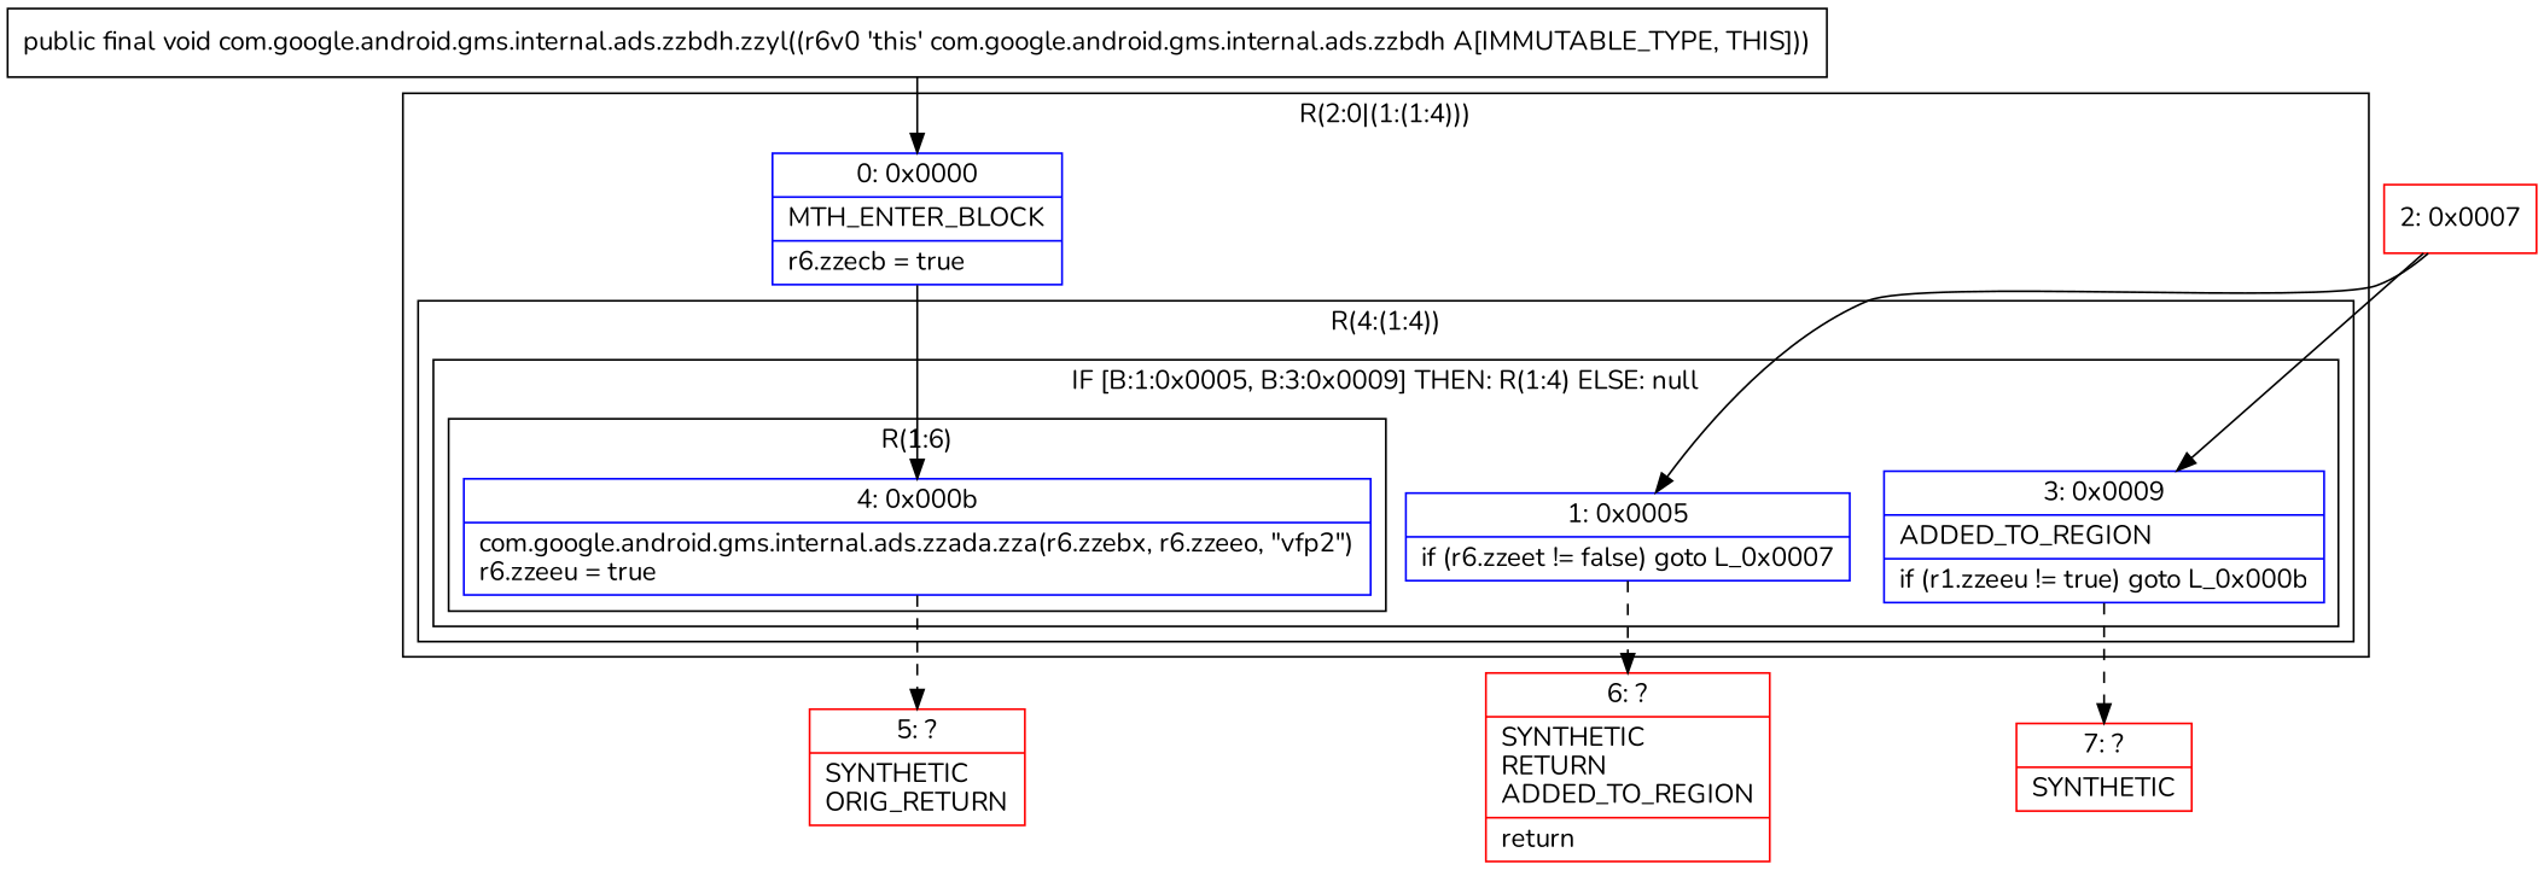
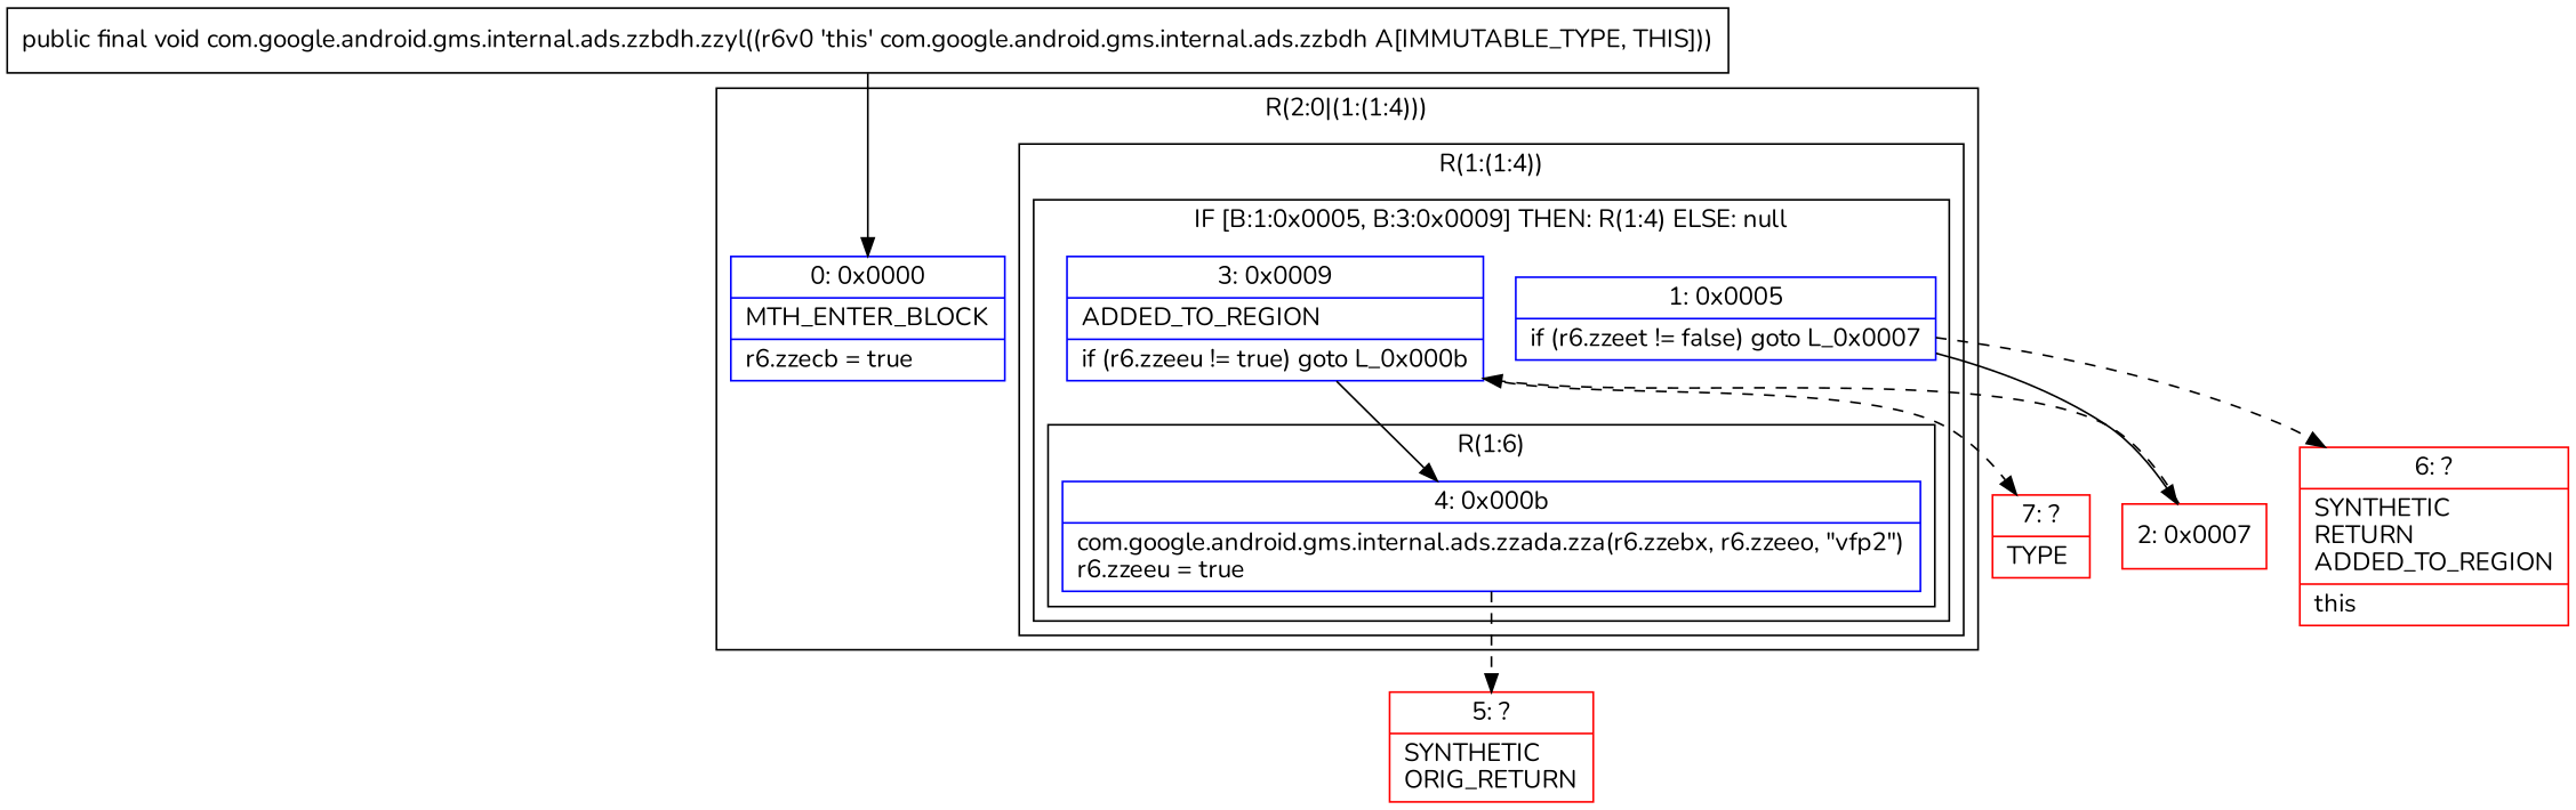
  digraph {
    fontname=Nunito
    node [color=blue fontname=Nunito shape=record]
    edge [fontname=Nunito]
    n1 [label="{4\:\ 0x000b|com.google.android.gms.internal.ads.zzada.zza(r6.zzebx, r6.zzeeo, \"vfp2\")\lr6.zzeeu = true\l}"]
    n2 [label="{1\:\ 0x0005|if (r6.zzeet != false) goto L_0x0007\l}"]
-   n3 [label="{3\:\ 0x0009|ADDED_TO_REGION\l|if (r1.zzeeu != true) goto L_0x000b\l}"]
+   n3 [label="{3\:\ 0x0009|ADDED_TO_REGION\l|if (r6.zzeeu != true) goto L_0x000b\l}"]
    n4 [label="{0\:\ 0x0000|MTH_ENTER_BLOCK\l|r6.zzecb = true\l}"]
    n5 [color=red label="{5\:\ ?|SYNTHETIC\lORIG_RETURN\l}"]
    n6 [color=red label="{2\:\ 0x0007}"]
-   n7 [color=red label="{6\:\ ?|SYNTHETIC\lRETURN\lADDED_TO_REGION\l|return\l}"]
-   n8 [color=red label="{7\:\ ?|SYNTHETIC\l}"]
+   n7 [color=red label="{6\:\ ?|SYNTHETIC\lRETURN\lADDED_TO_REGION\l|this\l}"]
+   n8 [color=red label="{7\:\ ?|TYPE\l}"]
    n9 [label="{public final void com.google.android.gms.internal.ads.zzbdh.zzyl((r6v0 'this' com.google.android.gms.internal.ads.zzbdh A[IMMUTABLE_TYPE, THIS])) }" color=""]
    subgraph cluster_1 {
      label="R(2:0|(1:(1:4)))"
      n4
      subgraph cluster_2 {
-       label="R(4:(1:4))"
+       label="R(1:(1:4))"
        subgraph cluster_3 {
          label="IF [B:1:0x0005, B:3:0x0009] THEN: R(1:4) ELSE: null"
          n2
          n3
          subgraph cluster_4 {
            label="R(1:6)"
            n1
          }
        }
      }
    }
    n1 -> n5 [style=dashed]
-   n6 -> n2
+   n2 -> n6
    n2 -> n7 [style=dashed]
-   n4 -> n1
+   n3 -> n1
    n3 -> n8 [style=dashed]
-   n6 -> n3
+   n6 -> n3 [style=dashed]
    n9 -> n4
  }
